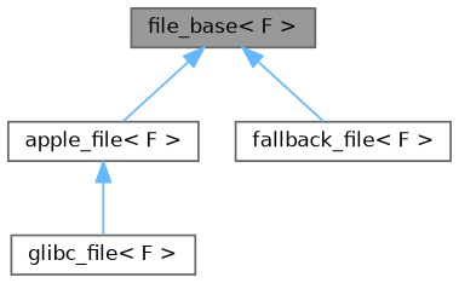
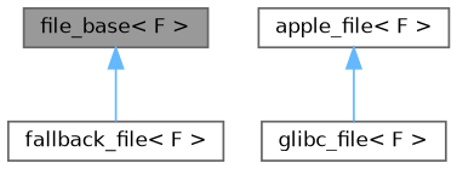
  digraph {
    node [color=gray40 fillcolor=white fontname=Helvetica fontsize=10 shape=box style=filled]
    edge [color=steelblue1 dir=back fontname=Helvetica fontsize=10 labelfontname=Helvetica labelfontsize=10 style=solid]
    n1 [fillcolor=grey60 fontcolor=black height=0.2 label="file_base\< F \>" width=0.4]
    n2 [height=0.2 label="apple_file\< F \>" width=0.4]
    n3 [height=0.2 label="fallback_file\< F \>" width=0.4]
    n4 [height=0.2 label="glibc_file\< F \>" width=0.4]
-   n1 -> n2
    n1 -> n3
    n2 -> n4
  }
